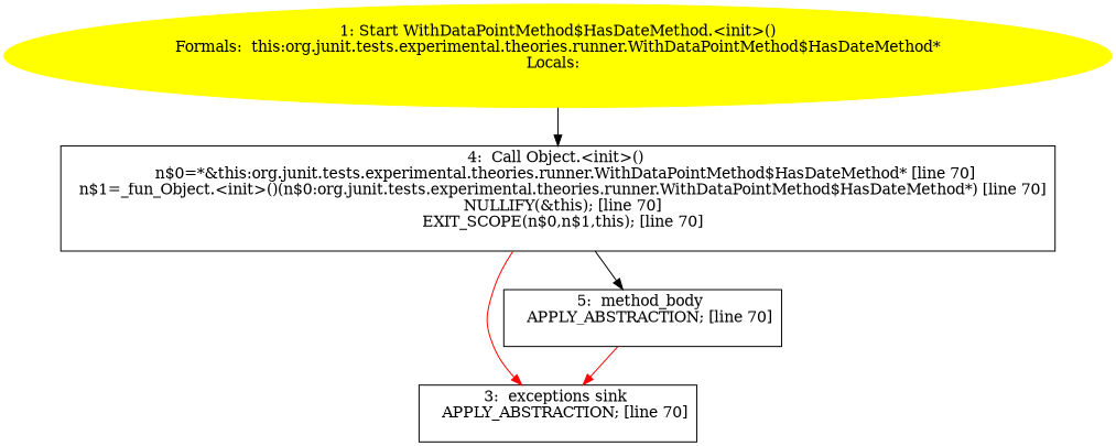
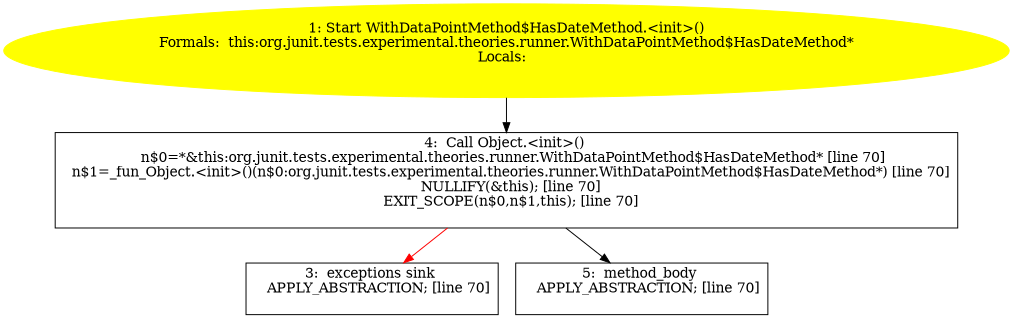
  digraph {
    node [shape=box]
    n1 [color=yellow label="1: Start WithDataPointMethod$HasDateMethod.<init>()\nFormals:  this:org.junit.tests.experimental.theories.runner.WithDataPointMethod$HasDateMethod*\nLocals:  \n  " style=filled shape=""]
    n2 [label="4:  Call Object.<init>() \n   n$0=*&this:org.junit.tests.experimental.theories.runner.WithDataPointMethod$HasDateMethod* [line 70]\n  n$1=_fun_Object.<init>()(n$0:org.junit.tests.experimental.theories.runner.WithDataPointMethod$HasDateMethod*) [line 70]\n  NULLIFY(&this); [line 70]\n  EXIT_SCOPE(n$0,n$1,this); [line 70]\n "]
    n3 [label="3:  exceptions sink \n   APPLY_ABSTRACTION; [line 70]\n "]
    n4 [label="5:  method_body \n   APPLY_ABSTRACTION; [line 70]\n "]
    n1 -> n2
    n2 -> n3 [color=red]
    n2 -> n4
-   n4 -> n3 [color=red]
  }
